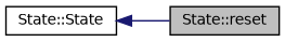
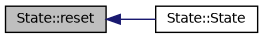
  digraph {
    rankdir=LR
    node [color=black fontname=Helvetica fontsize=10 shape=record style=filled]
    n1 [fillcolor=grey75 fontcolor=black height=0.2 label="State::reset" width=0.4]
    n2 [fillcolor=white height=0.2 label="State::State" width=0.4]
-   n2 -> n1 [color=midnightblue dir=back fontname=Helvetica fontsize=10 labelfontname=Helvetica labelfontsize=10 style=solid]
+   n1 -> n2 [color=midnightblue dir=back fontname=Helvetica fontsize=10 labelfontname=Helvetica labelfontsize=10 style=solid]
  }
